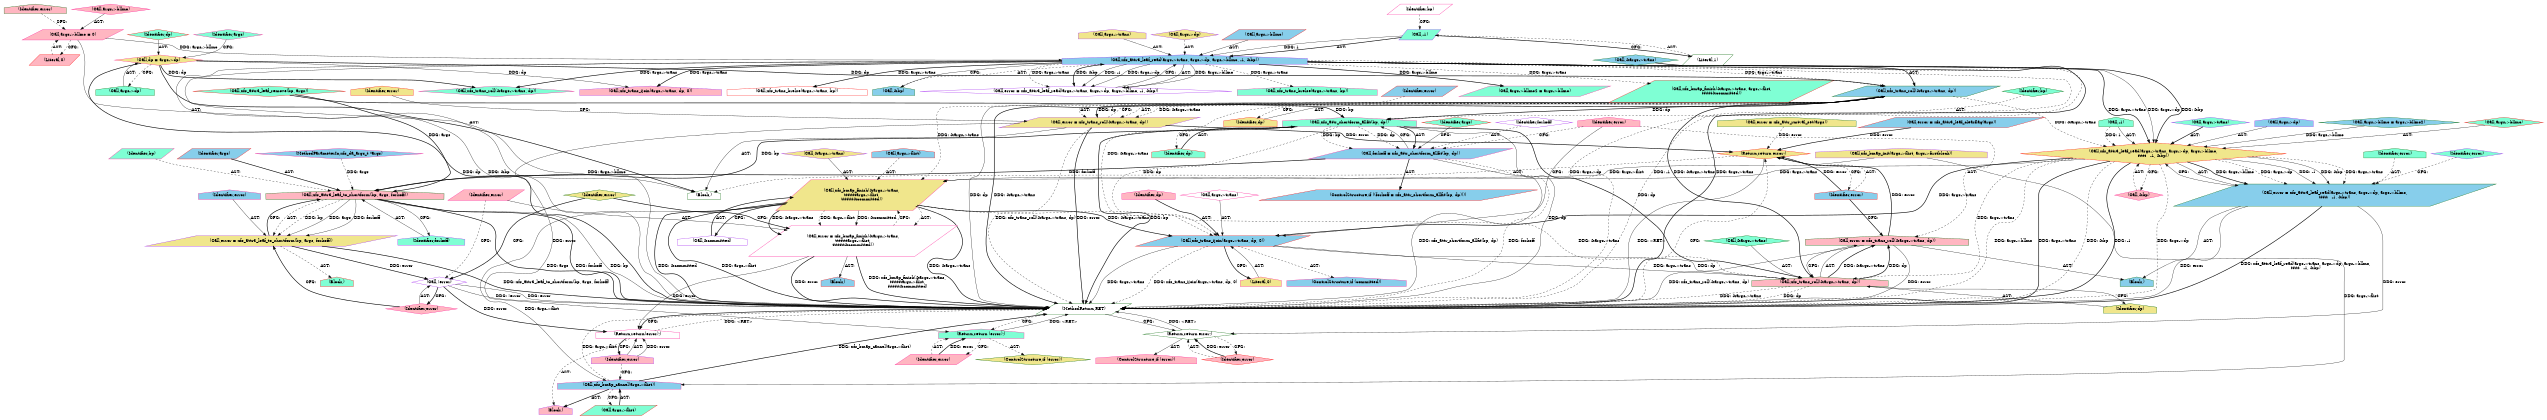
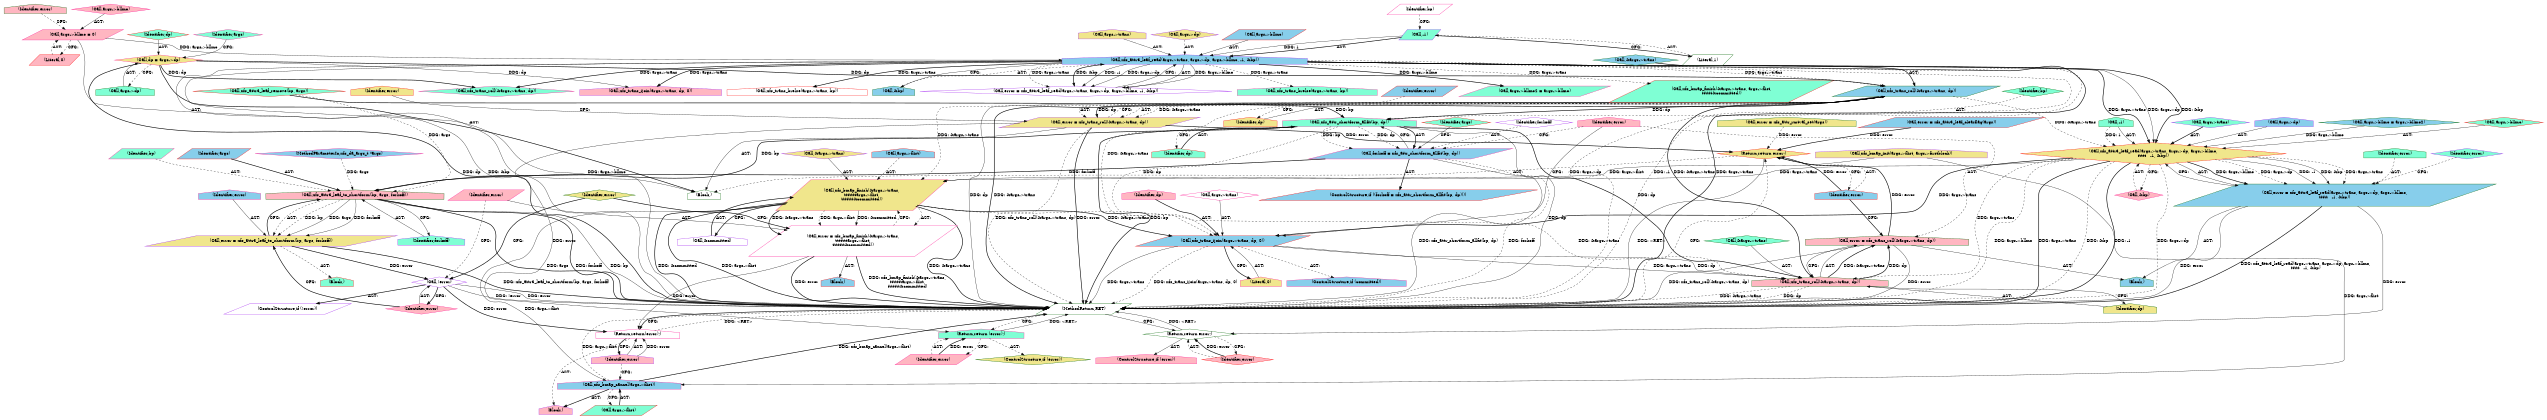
  digraph {
    fontname="DejaVu Serif"
    node [color=deeppink fillcolor=aquamarine fontname="DejaVu Serif" shape=house style=filled]
    edge [fontname="DejaVu Serif" style=solid]
    n1 [color=darkgreen fillcolor=skyblue label="(Call,xfs_trans_roll(&args->trans, dp))" shape=parallelogram]
    n2 [color=purple fillcolor=khaki label="(Call,error = xfs_trans_roll(&args->trans, dp))" shape=parallelogram]
    n3 [color=red fillcolor=khaki label="(Call,xfs_attr3_leaf_read(args->trans, args->dp, args->blkno,\n\t\t\t\t\t   -1, &bp))" shape=diamond]
    n4 [fillcolor=khaki label="(Call,xfs_bmap_finish(&args->trans,\n\t\t\t\t\t\t\targs->flist,\n\t\t\t\t\t\t\t&committed))" shape=parallelogram]
    n5 [color=red fillcolor=skyblue label="(Call,xfs_trans_ijoin(args->trans, dp, 0))" shape=parallelogram]
    n6 [color=darkgreen fillcolor=lightpink label="(Call,xfs_trans_roll(&args->trans, dp))"]
    n7 [label="(Call,xfs_attr_shortform_allfit(bp, dp))"]
    n8 [color=red fillcolor=khaki label="(Identifier,dp)"]
    n9 [color=darkgreen fillcolor=white label="(MethodReturn,RET)" shape=parallelogram]
    n10 [color=darkgreen fillcolor=white label="(Block,)"]
    n11 [label="(Return,return (error);)"]
    n12 [color=red fillcolor=khaki label="(Return,return error;)" shape=diamond]
    n13 [color=darkgreen fillcolor=skyblue label="(Call,error = xfs_attr3_leaf_read(args->trans, args->dp, args->blkno,\n\t\t\t\t\t   -1, &bp))" shape=parallelogram]
    n14 [fillcolor=lightpink label="(Call,&bp)" shape=diamond]
    n15 [fillcolor=white label="(Call,error = xfs_bmap_finish(&args->trans,\n\t\t\t\t\t\t\targs->flist,\n\t\t\t\t\t\t\t&committed))" shape=parallelogram]
    n16 [fillcolor=skyblue label="(Call,xfs_bmap_cancel(args->flist))"]
    n17 [color=purple fillcolor=white label="(Call,&committed)"]
    n18 [fillcolor=khaki label="(Literal,0)"]
    n19 [fillcolor=skyblue label="(ControlStructure,if (committed))"]
    n20 [color=darkgreen fillcolor=lightpink label="(Call,error = xfs_trans_roll(&args->trans, dp))"]
    n21 [color=darkgreen fillcolor=khaki label="(Identifier,dp)"]
    n22 [fillcolor=skyblue label="(Call,forkoff = xfs_attr_shortform_allfit(bp, dp))" shape=parallelogram]
    n23 [color=darkgreen fillcolor=lightpink label="(Call,xfs_attr3_leaf_to_shortform(bp, args, forkoff))"]
    n24 [color=red label="(Identifier,dp)"]
    n25 [color=darkgreen fillcolor=white label="(Return,return error;)" shape=diamond]
    n26 [fillcolor=white label="(Return,return(error);)"]
    n27 [color=purple fillcolor=skyblue label="(Call,xfs_attr3_leaf_read(args->trans, args->dp, args->blkno, -1, &bp))"]
    n28 [color=red fillcolor=white label="(Call,xfs_trans_brelse(args->trans, bp))"]
    n29 [color=darkgreen fillcolor=skyblue label="(Call,&bp)"]
    n30 [color=purple fillcolor=white label="(Call,error = xfs_attr3_leaf_read(args->trans, args->dp, args->blkno, -1, &bp))" shape=diamond]
    n31 [color=purple fillcolor=lightpink label="(Call,xfs_trans_ijoin(args->trans, dp, 0))"]
    n32 [label="(Call,xfs_trans_brelse(args->trans, bp))"]
    n33 [label="(Call,args->blkno2 = args->blkno)" shape=parallelogram]
    n34 [label="(Call,xfs_trans_roll(&args->trans, dp))" shape=diamond]
    n35 [color=red label="(Call,xfs_bmap_finish(&args->trans, args->flist,\n\t\t\t\t\t\t&committed))" shape=parallelogram]
    n36 [fillcolor=lightpink label="(Call,args->blkno = 0)" shape=parallelogram]
    n37 [color=red fillcolor=lightpink label="(Literal,0)" shape=parallelogram]
    n38 [color=purple label="(Call,-1)" shape=parallelogram]
    n39 [color=darkgreen fillcolor=white label="(Literal,1)" shape=parallelogram]
    n40 [fillcolor=khaki label="(Call,dp = args->dp)" shape=diamond]
    n41 [color=darkgreen label="(Call,args->dp)"]
    n42 [fillcolor=lightpink label="(Identifier,error)" shape=parallelogram]
    n43 [color=darkgreen fillcolor=khaki label="(ControlStructure,if (error))" shape=diamond]
    n44 [color=red fillcolor=skyblue label="(Identifier,error)"]
    n45 [color=darkgreen fillcolor=skyblue label="(Block,)"]
    n46 [fillcolor=lightpink label="(ControlStructure,if (error))"]
    n47 [color=red fillcolor=lightpink label="(Identifier,error)" shape=diamond]
    n48 [color=red fillcolor=skyblue label="(Block,)"]
    n49 [color=purple fillcolor=lightpink label="(Block,)"]
    n50 [color=red label="(Call,args->flist)" shape=parallelogram]
    n51 [color=purple fillcolor=lightpink label="(Identifier,error)"]
    n52 [color=red fillcolor=skyblue label="(ControlStructure,if ((forkoff = xfs_attr_shortform_allfit(bp, dp))))" shape=parallelogram]
    n53 [color=purple fillcolor=khaki label="(Call,error = xfs_attr3_leaf_to_shortform(bp, args, forkoff))" shape=parallelogram]
    n54 [color=purple label="(Identifier,forkoff)"]
    n55 [color=purple fillcolor=white label="(Call,!error)" shape=diamond]
    n56 [color=red label="(Block,)"]
    n57 [fillcolor=lightpink label="(Identifier,error)" shape=diamond]
+   n58 [color=purple fillcolor=white label="(ControlStructure,if (!error))" shape=parallelogram]
    n59 [color=darkgreen label="(Call,&args->trans)" shape=diamond]
    n60 [color=red label="(Call,xfs_attr3_leaf_remove(bp, args))" shape=diamond]
    n61 [color=darkgreen fillcolor=khaki label="(Call,error = xfs_attr_rmtval_set(args))"]
    n62 [fillcolor=lightpink label="(Identifier,dp)"]
    n63 [color=red fillcolor=skyblue label="(Call,args->flist)"]
    n64 [color=red fillcolor=khaki label="(Identifier,error)"]
    n65 [color=red fillcolor=skyblue label="(Call,error = xfs_attr3_leaf_clearflag(args))" shape=parallelogram]
    n66 [color=purple label="(Call,args->trans)" shape=diamond]
    n67 [fillcolor=lightpink label="(Identifier,error)"]
    n68 [color=red fillcolor=skyblue label="(Call,args->blkno)" shape=parallelogram]
    n69 [color=darkgreen fillcolor=skyblue label="(Call,&args->trans)" shape=diamond]
    n70 [color=purple fillcolor=khaki label="(Call,args->trans)"]
    n71 [color=purple fillcolor=khaki label="(Call,&args->trans)" shape=diamond]
    n72 [color=purple fillcolor=khaki label="(Call,args->dp)" shape=diamond]
    n73 [color=darkgreen label="(Identifier,error)"]
    n74 [fillcolor=white label="(Identifier,bp)" shape=parallelogram]
    n75 [color=purple label="(Identifier,error)" shape=diamond]
    n76 [color=darkgreen fillcolor=khaki label="(Identifier,error)" shape=diamond]
    n77 [fillcolor=lightpink label="(Identifier,error)" shape=parallelogram]
    n78 [color=red fillcolor=skyblue label="(Identifier,error)" shape=parallelogram]
    n79 [color=red fillcolor=skyblue label="(Identifier,args)" shape=parallelogram]
    n80 [fillcolor=lightpink label="(Call,args->blkno)" shape=diamond]
    n81 [color=purple fillcolor=khaki label="(Call,xfs_bmap_init(args->flist, args->firstblock))"]
    n82 [color=purple fillcolor=skyblue label="(Call,args->dp)"]
    n83 [color=darkgreen fillcolor=skyblue label="(Call,args->blkno = args->blkno2)" shape=diamond]
    n84 [label="(Identifier,args)" shape=diamond]
    n85 [fillcolor=white label="(Call,args->trans)" shape=diamond]
    n86 [color=red label="(Call,args->blkno)" shape=diamond]
    n87 [color=darkgreen label="(Identifier,bp)" shape=diamond]
    n88 [fillcolor=skyblue label="(Identifier,error)"]
    n89 [color=darkgreen fillcolor=lightpink label="(Identifier,error)"]
    n90 [color=red label="(Identifier,args)" shape=diamond]
    n91 [fillcolor=skyblue label="(MethodParameterIn,xfs_da_args_t *args)" shape=diamond]
    n92 [color=red label="(Identifier,dp)" shape=diamond]
    n93 [color=darkgreen label="(Call,-1)"]
    n94 [color=purple fillcolor=white label="(Identifier,forkoff)" shape=diamond]
    n95 [label="(Identifier,bp)" shape=parallelogram]
    n1 -> n2 [label="AST: " style=dashed]
    n1 -> n2 [label="DDG: &args->trans" style=dashed]
    n1 -> n2 [label="DDG: dp" style=bold]
    n1 -> n3 [label="DDG: &args->trans" style=dashed]
    n1 -> n4 [label="DDG: &args->trans" style=dashed]
    n1 -> n5 [label="DDG: &args->trans" style=dashed]
    n1 -> n6 [label="DDG: &args->trans" style=bold]
    n1 -> n7 [label="DDG: dp" style=bold]
    n1 -> n8 [label="CFG: " style=dashed]
    n1 -> n9 [label="DDG: dp"]
    n1 -> n9 [label="DDG: &args->trans" style=bold]
    n2 -> n1 [label="CFG: " style=dashed]
    n2 -> n9 [label="DDG: error" style=bold]
    n2 -> n9 [label="DDG: xfs_trans_roll(&args->trans, dp)" style=dashed]
    n2 -> n10 [label="AST: "]
    n2 -> n11 [label="DDG: error"]
    n2 -> n12 [label="DDG: error" style=bold]
    n3 -> n4 [label="DDG: args->trans"]
    n3 -> n5 [label="DDG: args->trans" style=bold]
    n3 -> n6 [label="DDG: args->trans" style=dashed]
    n3 -> n9 [label="DDG: args->blkno" style=dashed]
    n3 -> n9 [label="DDG: args->trans" style=bold]
    n3 -> n9 [label="DDG: &bp" style=dashed]
    n3 -> n9 [label="DDG: -1" style=bold]
    n3 -> n9 [label="DDG: args->dp" style=dashed]
    n3 -> n13 [label="AST: "]
    n3 -> n13 [label="DDG: args->blkno" style=bold]
    n3 -> n13 [label="DDG: args->dp" style=dashed]
    n3 -> n13 [label="DDG: -1"]
    n3 -> n13 [label="DDG: &bp"]
    n3 -> n13 [label="DDG: args->trans" style=dashed]
    n3 -> n14 [label="CFG: " style=dashed]
    n4 -> n5 [label="DDG: &args->trans" style=bold]
    n4 -> n6 [label="DDG: &args->trans" style=dashed]
    n4 -> n9 [label="DDG: &args->trans" style=bold]
    n4 -> n9 [label="DDG: &committed" style=bold]
    n4 -> n9 [label="DDG: args->flist" style=bold]
    n4 -> n15 [label="AST: " style=dashed]
    n4 -> n15 [label="DDG: &args->trans" style=bold]
    n4 -> n15 [label="DDG: args->flist" style=dashed]
    n4 -> n15 [label="DDG: &committed"]
    n4 -> n16 [label="DDG: args->flist"]
    n4 -> n17 [label="CFG: " style=bold]
    n5 -> n6 [label="DDG: args->trans"]
    n5 -> n6 [label="DDG: dp"]
    n5 -> n9 [label="DDG: args->trans"]
    n5 -> n9 [label="DDG: xfs_trans_ijoin(args->trans, dp, 0)" style=dashed]
    n5 -> n18 [label="CFG: " style=bold]
    n5 -> n19 [label="AST: " style=dashed]
    n6 -> n9 [label="DDG: &args->trans" style=dashed]
    n6 -> n9 [label="DDG: dp" style=dashed]
    n6 -> n20 [label="AST: "]
    n6 -> n20 [label="DDG: &args->trans" style=bold]
    n6 -> n20 [label="DDG: dp" style=bold]
    n6 -> n21 [label="CFG: "]
    n7 -> n5 [label="DDG: dp" style=dashed]
    n7 -> n6 [label="DDG: dp" style=bold]
    n7 -> n9 [label="DDG: dp"]
    n7 -> n9 [label="DDG: bp" style=bold]
    n7 -> n22 [label="AST: " style=bold]
    n7 -> n22 [label="DDG: bp" style=dashed]
    n7 -> n22 [label="DDG: dp" style=dashed]
    n7 -> n23 [label="DDG: bp" style=bold]
    n7 -> n24 [label="CFG: " style=dashed]
    n8 -> n1 [label="AST: "]
    n9 -> n11 [label="CFG: " style=dashed]
    n9 -> n12 [label="CFG: " style=dashed]
    n9 -> n25 [label="CFG: "]
    n9 -> n26 [label="CFG: " style=bold]
    n11 -> n9 [label="DDG: <RET>"]
    n11 -> n42 [label="CFG: " style=dashed]
    n11 -> n43 [label="AST: " style=dashed]
    n12 -> n9 [label="DDG: <RET>"]
    n12 -> n10 [label="AST: " style=dashed]
    n12 -> n44 [label="CFG: " style=dashed]
    n13 -> n3 [label="CFG: "]
    n13 -> n9 [label="DDG: error"]
    n13 -> n9 [label="DDG: xfs_attr3_leaf_read(args->trans, args->dp, args->blkno,\n\t\t\t\t\t   -1, &bp)" style=bold]
    n13 -> n25 [label="DDG: error"]
    n13 -> n45 [label="AST: "]
    n14 -> n3 [label="AST: " style=dashed]
    n15 -> n4 [label="CFG: " style=dashed]
    n15 -> n9 [label="DDG: error" style=bold]
    n15 -> n9 [label="DDG: xfs_bmap_finish(&args->trans,\n\t\t\t\t\t\t\targs->flist,\n\t\t\t\t\t\t\t&committed)" style=bold]
    n15 -> n26 [label="DDG: error"]
    n15 -> n48 [label="AST: "]
    n16 -> n9 [label="DDG: args->flist" style=dashed]
    n16 -> n9 [label="DDG: xfs_bmap_cancel(args->flist)" style=bold]
    n16 -> n49 [label="AST: " style=bold]
    n16 -> n50 [label="CFG: " style=dashed]
    n17 -> n4 [label="AST: " style=bold]
    n18 -> n5 [label="AST: "]
    n20 -> n6 [label="CFG: "]
    n20 -> n9 [label="DDG: xfs_trans_roll(&args->trans, dp)"]
    n20 -> n9 [label="DDG: error"]
    n20 -> n12 [label="DDG: error" style=bold]
    n20 -> n45 [label="AST: "]
    n21 -> n6 [label="AST: "]
    n22 -> n7 [label="CFG: "]
    n22 -> n9 [label="DDG: xfs_attr_shortform_allfit(bp, dp)"]
    n22 -> n9 [label="DDG: forkoff" style=dashed]
    n22 -> n23 [label="DDG: forkoff" style=bold]
    n22 -> n52 [label="AST: " style=bold]
    n23 -> n9 [label="DDG: args" style=bold]
    n23 -> n9 [label="DDG: forkoff" style=bold]
    n23 -> n9 [label="DDG: bp"]
    n23 -> n53 [label="AST: " style=dashed]
    n23 -> n53 [label="DDG: bp" style=dashed]
    n23 -> n53 [label="DDG: args"]
    n23 -> n53 [label="DDG: forkoff"]
    n23 -> n54 [label="CFG: "]
    n24 -> n7 [label="AST: " style=bold]
    n25 -> n9 [label="DDG: <RET>"]
    n25 -> n46 [label="AST: "]
    n25 -> n47 [label="CFG: " style=dashed]
    n26 -> n9 [label="DDG: <RET>" style=dashed]
    n26 -> n49 [label="AST: " style=dashed]
    n26 -> n51 [label="CFG: " style=bold]
    n27 -> n1 [label="DDG: args->trans" style=dashed]
    n27 -> n3 [label="DDG: args->trans" style=bold]
    n27 -> n3 [label="DDG: args->dp"]
    n27 -> n3 [label="DDG: &bp" style=bold]
    n27 -> n9 [label="DDG: &bp"]
    n27 -> n9 [label="DDG: args->blkno"]
    n27 -> n9 [label="DDG: args->dp" style=dashed]
    n27 -> n9 [label="DDG: -1" style=dashed]
    n27 -> n9 [label="DDG: args->trans" style=bold]
    n27 -> n28 [label="DDG: args->trans" style=bold]
    n27 -> n29 [label="CFG: "]
    n27 -> n30 [label="AST: "]
    n27 -> n30 [label="DDG: args->blkno"]
    n27 -> n30 [label="DDG: args->trans" style=dashed]
    n27 -> n30 [label="DDG: &bp" style=bold]
    n27 -> n30 [label="DDG: -1"]
    n27 -> n30 [label="DDG: args->dp"]
    n27 -> n31 [label="DDG: args->trans" style=bold]
    n27 -> n32 [label="DDG: args->trans" style=dashed]
    n27 -> n33 [label="DDG: args->blkno" style=bold]
    n27 -> n34 [label="DDG: args->trans" style=bold]
    n27 -> n35 [label="DDG: args->trans" style=dashed]
    n29 -> n27 [label="AST: " style=dashed]
    n30 -> n27 [label="CFG: "]
    n36 -> n10 [label="AST: "]
    n36 -> n27 [label="DDG: args->blkno"]
    n36 -> n37 [label="CFG: " style=dashed]
    n37 -> n36 [label="AST: " style=dashed]
    n38 -> n27 [label="AST: " style=bold]
    n38 -> n27 [label="DDG: 1"]
    n38 -> n39 [label="CFG: " style=bold]
    n39 -> n38 [label="AST: " style=dashed]
    n40 -> n1 [label="DDG: dp" style=bold]
    n40 -> n9 [label="DDG: dp" style=bold]
    n40 -> n10 [label="AST: " style=bold]
    n40 -> n31 [label="DDG: dp"]
    n40 -> n34 [label="DDG: dp" style=bold]
    n40 -> n41 [label="CFG: " style=dashed]
    n41 -> n40 [label="AST: "]
    n42 -> n11 [label="AST: " style=dashed]
    n42 -> n11 [label="DDG: error" style=bold]
    n44 -> n12 [label="AST: " style=dashed]
    n44 -> n12 [label="DDG: error" style=bold]
    n44 -> n20 [label="CFG: " style=bold]
    n47 -> n25 [label="AST: " style=dashed]
    n47 -> n25 [label="DDG: error" style=bold]
    n50 -> n16 [label="AST: " style=bold]
    n51 -> n16 [label="CFG: " style=dashed]
    n51 -> n26 [label="AST: "]
    n51 -> n26 [label="DDG: error"]
    n53 -> n9 [label="DDG: xfs_attr3_leaf_to_shortform(bp, args, forkoff)" style=bold]
    n53 -> n23 [label="CFG: " style=bold]
    n53 -> n55 [label="DDG: error" style=bold]
    n53 -> n56 [label="AST: " style=dashed]
    n54 -> n23 [label="AST: "]
    n55 -> n9 [label="DDG: !error"]
    n55 -> n9 [label="DDG: error"]
    n55 -> n26 [label="DDG: error" style=bold]
    n55 -> n57 [label="CFG: " style=bold]
+   n55 -> n58 [label="AST: " style=bold]
    n57 -> n53 [label="CFG: " style=bold]
    n57 -> n55 [label="AST: "]
    n59 -> n6 [label="AST: "]
    n60 -> n7 [label="DDG: bp" style=bold]
-   n60 -> n23 [label="DDG: args" style=bold]
+   n60 -> n23 [label="DDG: args" style=dashed]
    n61 -> n12 [label="DDG: error" style=dashed]
    n62 -> n5 [label="AST: " style=bold]
    n63 -> n4 [label="AST: " style=dashed]
    n64 -> n2 [label="CFG: "]
    n65 -> n12 [label="DDG: error" style=bold]
    n66 -> n3 [label="AST: " style=bold]
    n67 -> n5 [label="CFG: "]
    n67 -> n20 [label="AST: " style=dashed]
    n67 -> n22 [label="CFG: " style=dashed]
    n68 -> n27 [label="AST: "]
    n69 -> n1 [label="AST: " style=bold]
    n70 -> n27 [label="AST: "]
    n71 -> n4 [label="AST: "]
    n72 -> n27 [label="AST: " style=dashed]
    n73 -> n13 [label="AST: " style=dashed]
    n74 -> n38 [label="CFG: " style=dashed]
    n75 -> n13 [label="CFG: " style=dashed]
    n76 -> n15 [label="CFG: " style=bold]
    n76 -> n55 [label="CFG: " style=bold]
    n77 -> n15 [label="AST: "]
    n77 -> n55 [label="CFG: " style=dashed]
    n78 -> n2 [label="AST: " style=dashed]
    n79 -> n23 [label="AST: " style=bold]
    n80 -> n36 [label="AST: "]
    n81 -> n4 [label="DDG: args->flist"]
    n81 -> n16 [label="DDG: args->flist"]
    n82 -> n3 [label="AST: "]
    n83 -> n3 [label="DDG: args->blkno"]
    n84 -> n40 [label="CFG: "]
    n85 -> n5 [label="AST: "]
    n86 -> n3 [label="AST: "]
    n87 -> n7 [label="AST: " style=dashed]
    n88 -> n53 [label="AST: "]
    n89 -> n36 [label="CFG: " style=dashed]
    n90 -> n22 [label="CFG: "]
    n91 -> n23 [label="DDG: args" style=dashed]
    n92 -> n40 [label="AST: "]
    n93 -> n3 [label="AST: "]
    n93 -> n3 [label="DDG: 1" style=dashed]
    n94 -> n22 [label="AST: " style=dashed]
    n95 -> n23 [label="AST: " style=dashed]
  }
